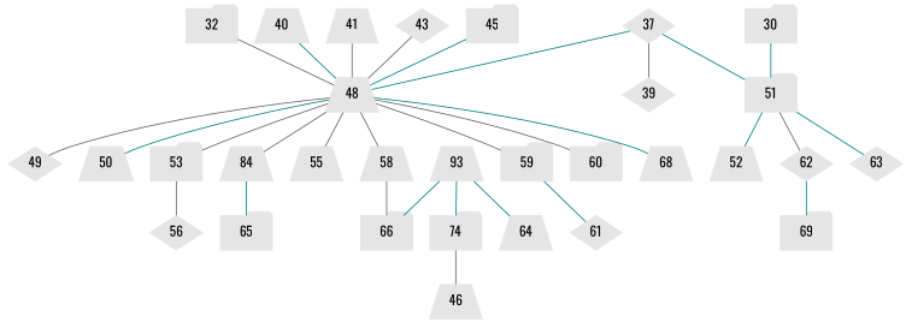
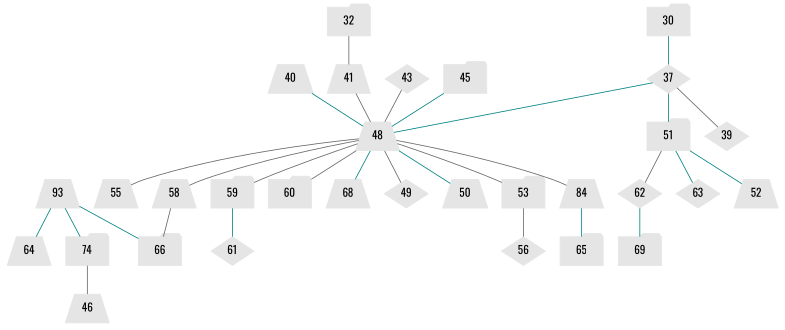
  graph {
    fontname=Oswald
    node [color=gray90 fontname=Oswald shape=trapezium style=filled]
    edge [color=teal fontname=Oswald]
    37 [shape=diamond super="+20+31+23+26"]
    48 [super="+44+38"]
    39 [shape=diamond]
    51 [shape=folder]
    30 [shape=folder]
    49 [shape=diamond]
    50
    53 [shape=folder]
    n9 [label=84 super="+47"]
    55
    58
    59 [shape=folder]
    60 [shape=folder]
    68
    32 [shape=folder]
    n16 [label=93 super="+29"]
    n17 [label=74 shape=folder]
    64
    66 [shape=folder super="+13"]
    46
    52
    62 [shape=diamond]
    63 [shape=diamond]
    40
    41
    43 [shape=diamond]
    45 [shape=folder]
    56 [shape=diamond]
    65 [shape=folder]
    61 [shape=diamond]
    69 [shape=folder]
    37 -- 48
    37 -- 39 [color=gray40]
    37 -- 51
    48 -- 49 [color=gray40]
    48 -- 50
    48 -- 53 [color=gray40]
    48 -- n9 [color=gray40]
    48 -- 55 [color=gray40]
    48 -- 58 [color=gray40]
    48 -- 59 [color=gray40]
    48 -- 60 [color=gray40]
    48 -- 68
    51 -- 52
    51 -- 62 [color=gray40]
    51 -- 63
-   30 -- 51
+   30 -- 37
    53 -- 56 [color=gray40]
    n9 -- 65
    58 -- 66 [color=gray40]
    59 -- 61
-   32 -- 48 [color=gray40]
+   32 -- 41 [color=gray40]
    n16 -- n17
    n16 -- 64
    n16 -- 66
    n17 -- 46 [color=gray40]
    62 -- 69
    40 -- 48
    41 -- 48 [color=gray40]
    43 -- 48 [color=gray40]
    45 -- 48
  }
